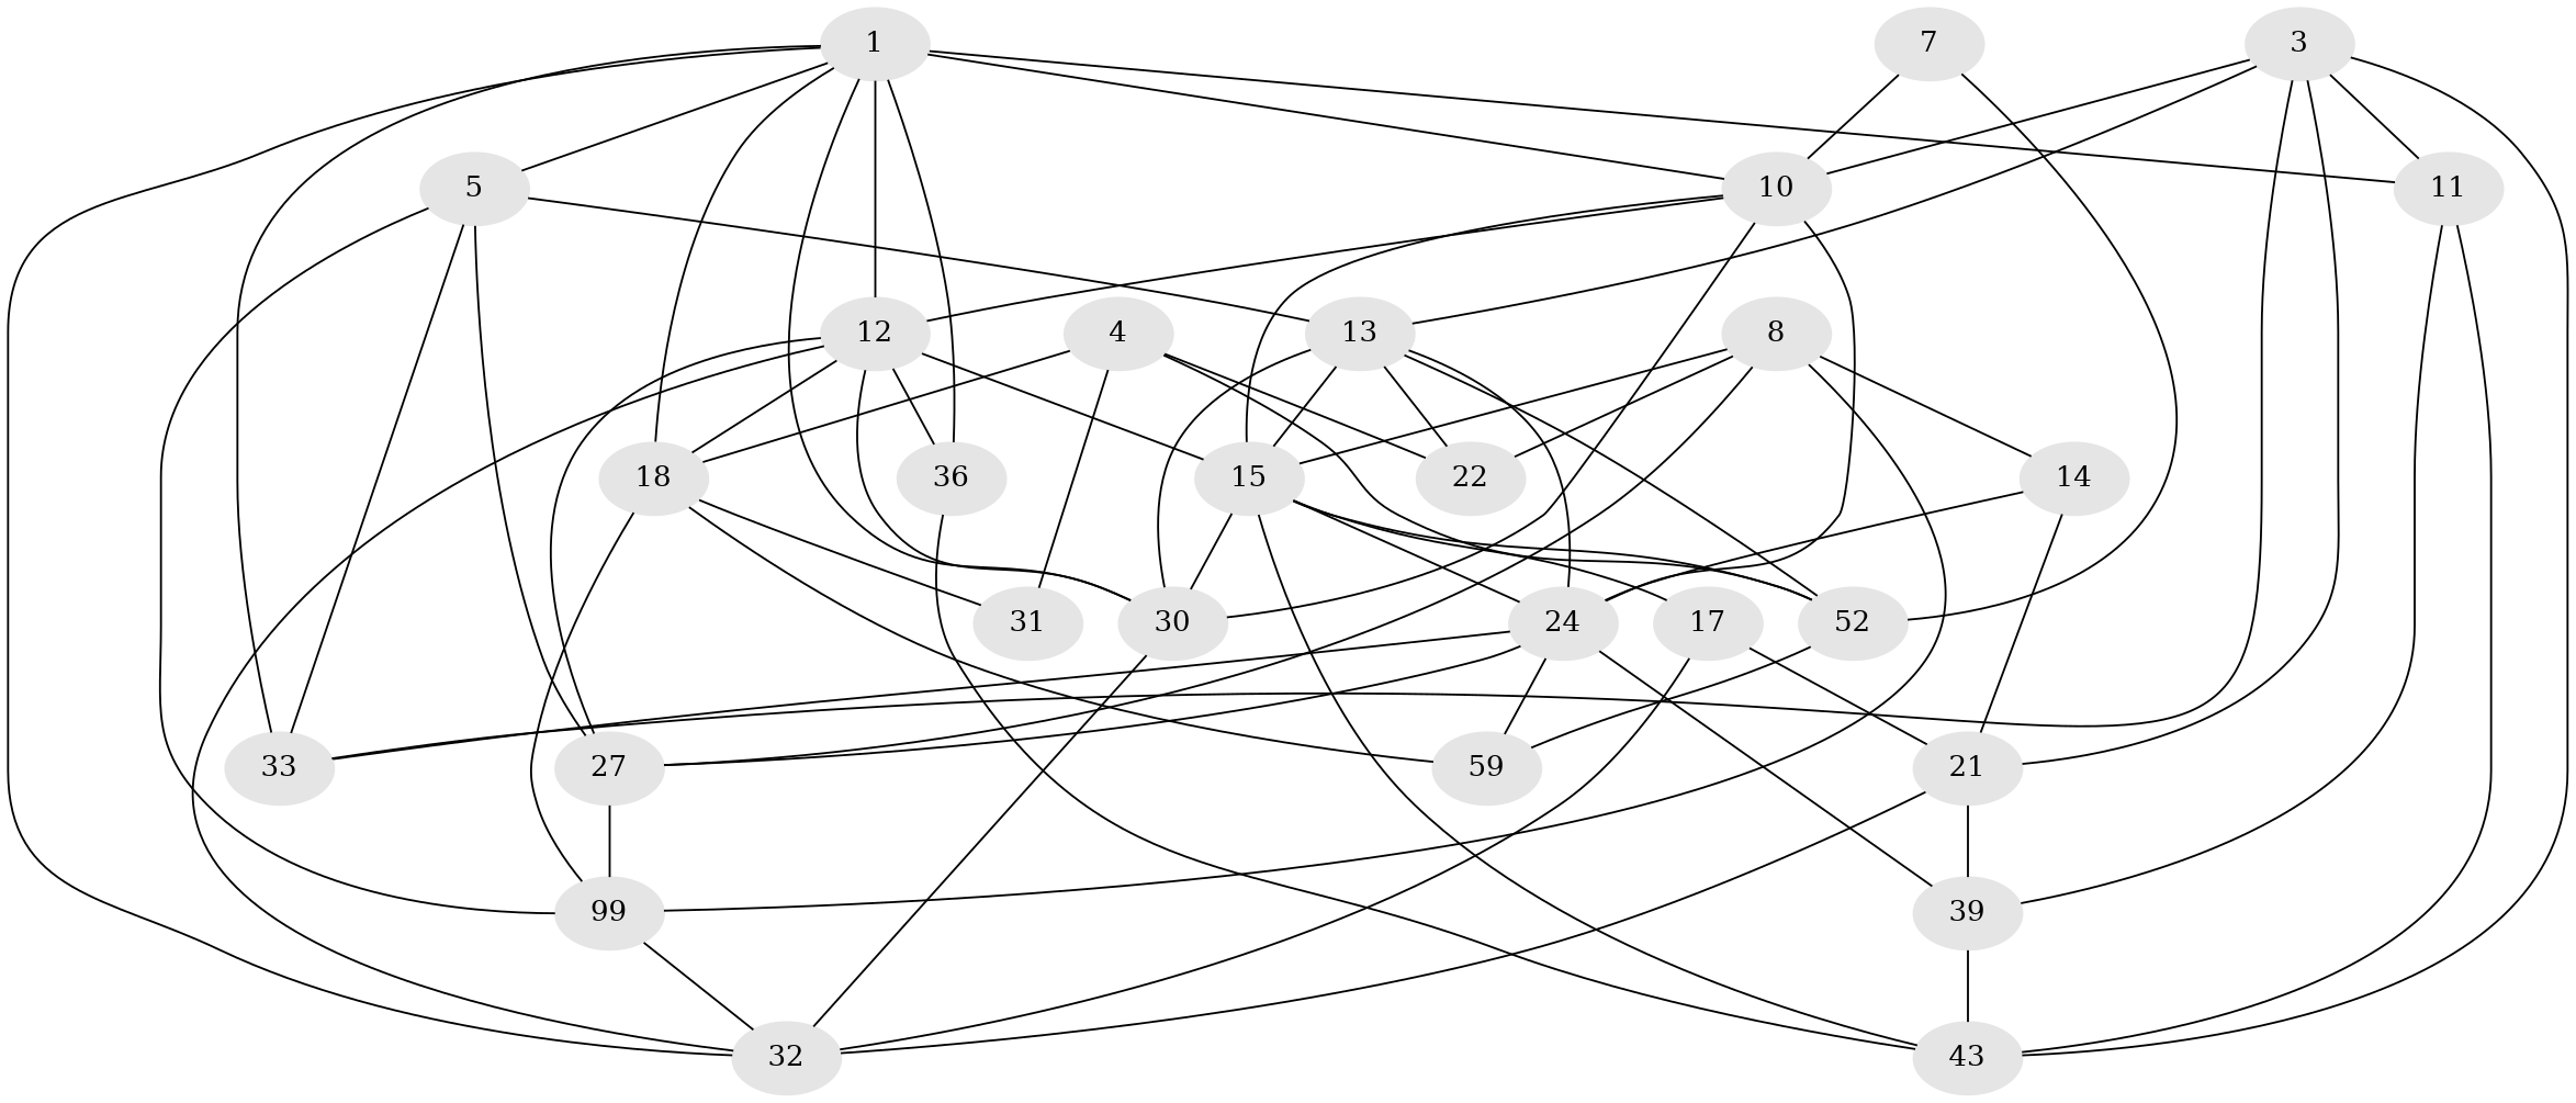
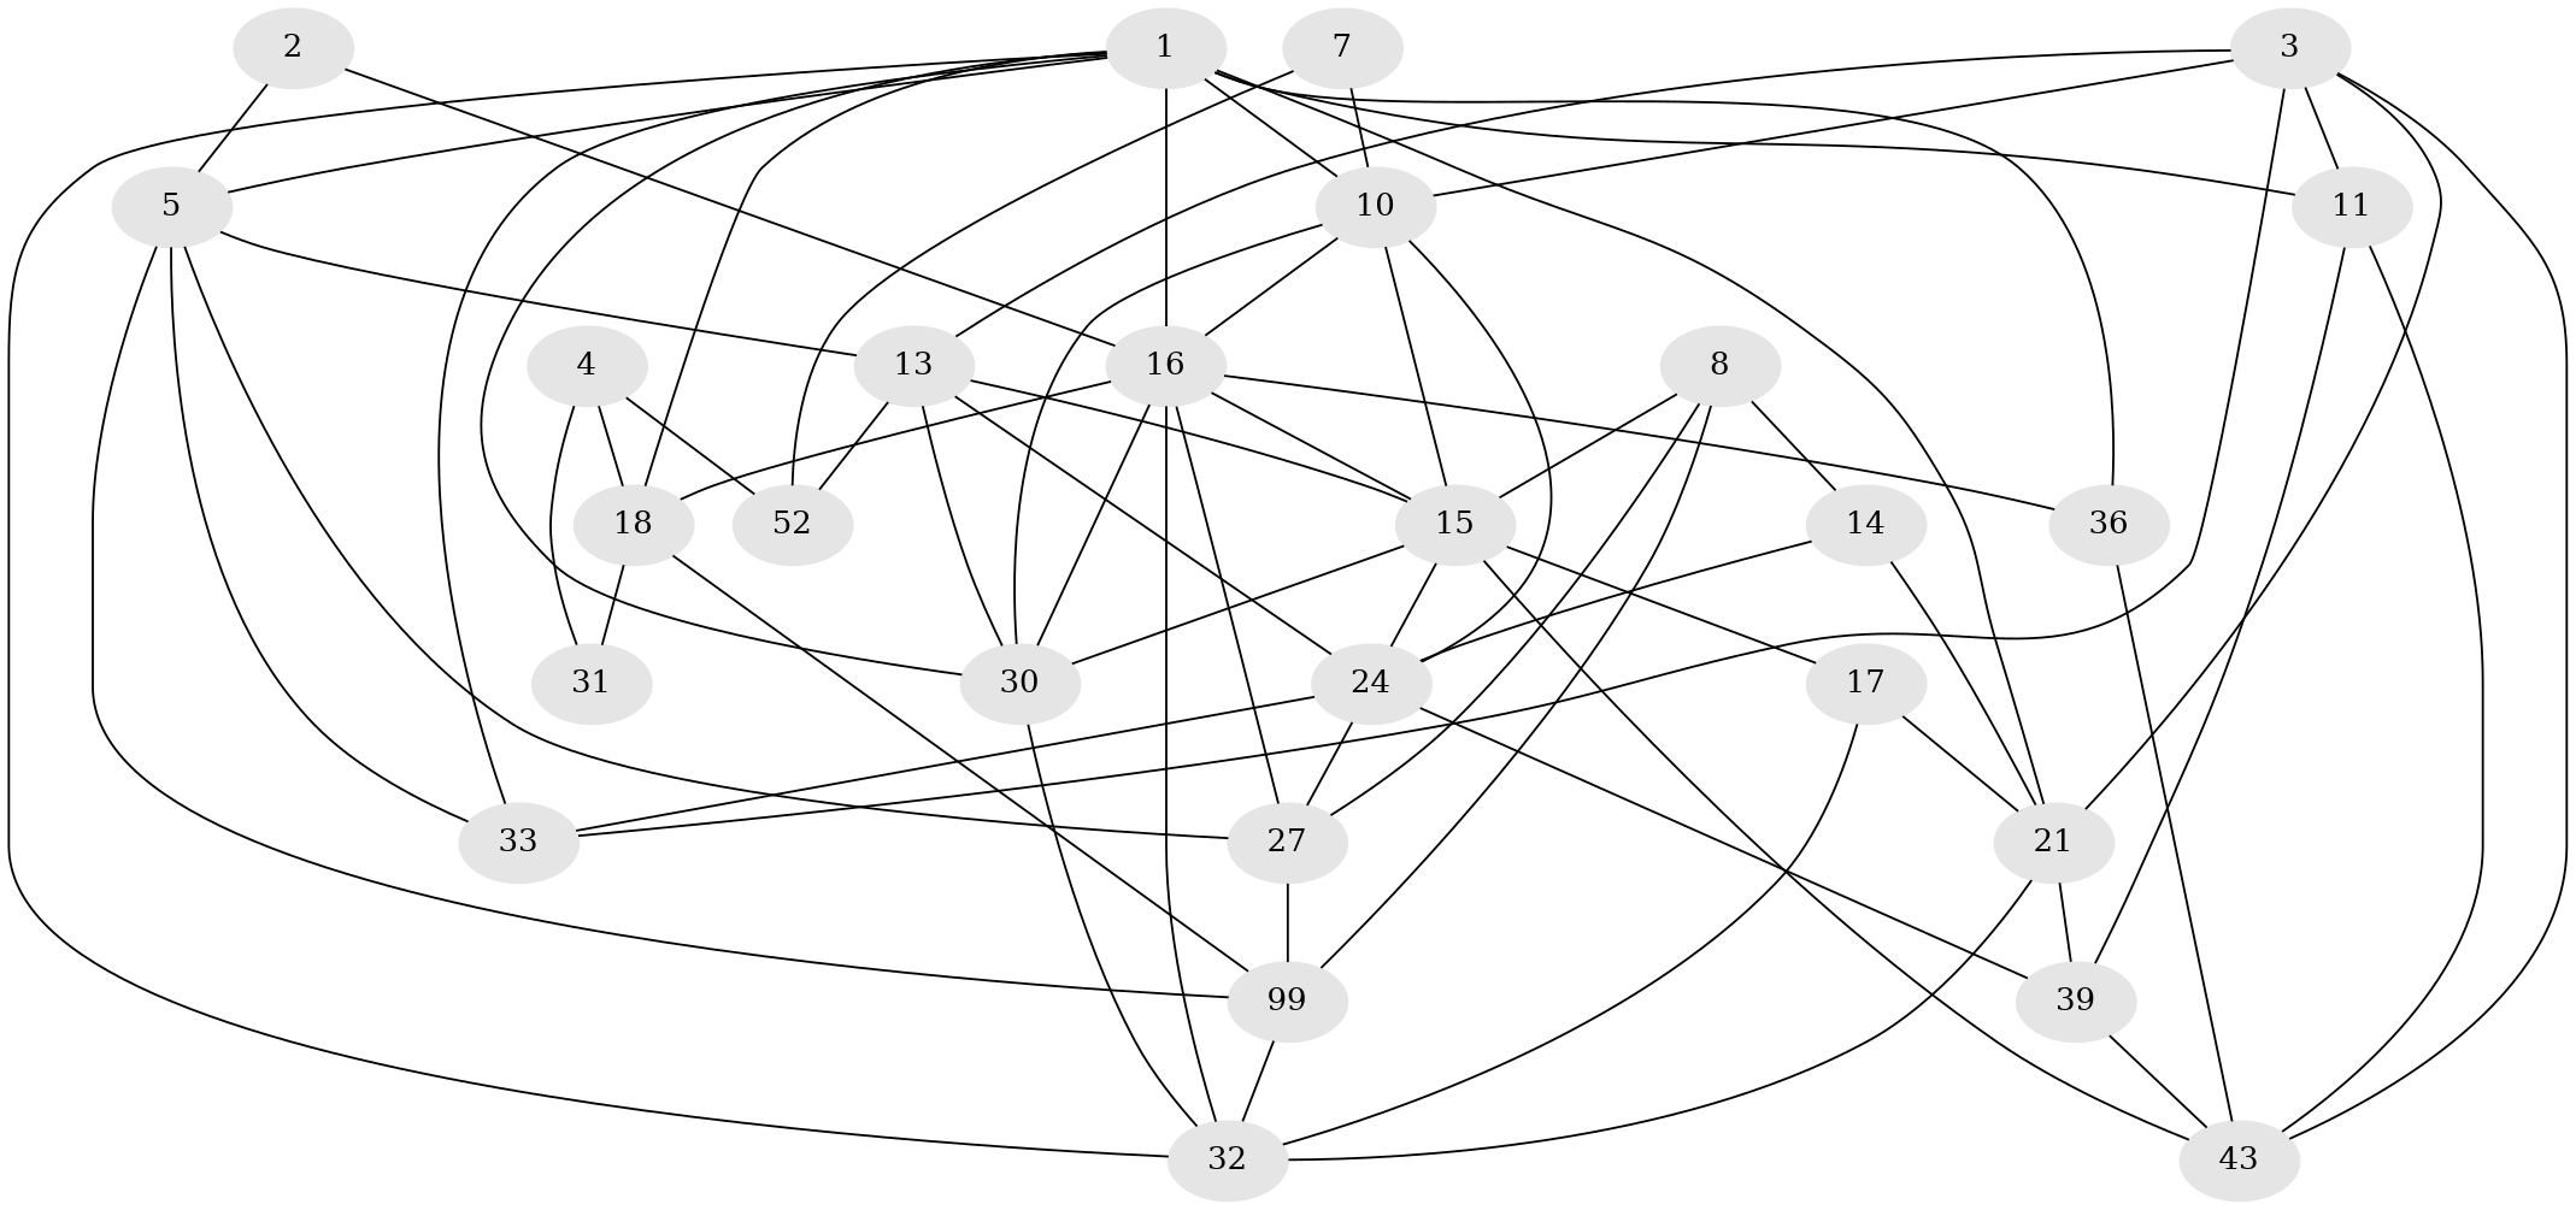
  graph {
    node [color=gray90 style=filled]
    1 [super="+6"]
    5 [super="+47"]
    10 [super="+48"]
    11
-   12 [super="+16+60+41"]
+   12 [super="+16+60+41" label=16]
    18 [super="+19"]
    21 [super="+38"]
    30 [super="+58"]
    32 [super="+44"]
    33 [super="+46"]
    36 [super="+57"]
    13 [super="+49+56+42"]
    27 [super="+37"]
    n14 [label=99 super="+53"]
    15 [super="+34+40"]
    24 [super="+25+28"]
    43
    39
    31
-   59
+   2
    3 [super="+23"]
-   22
    52
    4 [super="+54"]
    7
    8
    14
    17
    1 -- 5
    1 -- 10
    1 -- 11
    1 -- 12 [weight=3]
    1 -- 18
+   1 -- 21
    1 -- 30
    1 -- 32
    1 -- 33
    1 -- 36
    5 -- 33
    5 -- 13 [weight=2]
    5 -- 27
    5 -- n14
    10 -- 12
    10 -- 30
    10 -- 15
    10 -- 24 [weight=2]
    11 -- 43
    11 -- 39
    12 -- 18 [weight=2]
    12 -- 30
    12 -- 32
    12 -- 36 [weight=2]
    12 -- 27
    12 -- 15 [weight=2]
    18 -- n14
    18 -- 31
-   18 -- 59
    21 -- 32
    21 -- 39
    30 -- 32
    36 -- 43
    13 -- 30
    13 -- 15 [weight=2]
    13 -- 24
-   13 -- 22
    13 -- 52
    27 -- n14
    n14 -- 32
    15 -- 30
    15 -- 24 [weight=2]
    15 -- 43
-   15 -- 52
    15 -- 17
    24 -- 33
    24 -- 27
    24 -- 39
-   24 -- 59
    39 -- 43
+   2 -- 5
+   2 -- 12 [weight=2]
    3 -- 10
    3 -- 11
    3 -- 21
    3 -- 33
    3 -- 13
    3 -- 43
-   52 -- 59
    4 -- 18
    4 -- 31
-   4 -- 22
    4 -- 52
    7 -- 10
    7 -- 52
    8 -- 27
    8 -- n14
    8 -- 15
-   8 -- 22
    8 -- 14
    14 -- 21
    14 -- 24
    17 -- 21
    17 -- 32
  }
